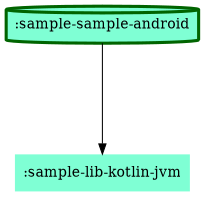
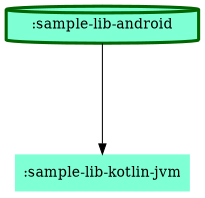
  digraph {
    fontsize=30
    rankdir=TB
    ranksep=1.5
    node [fillcolor=aquamarine style=filled]
-   ":sample-lib-android" [color=darkgreen penwidth=3 shape=cylinder label=":sample-sample-android"]
+   ":sample-lib-android" [color=darkgreen penwidth=3 shape=cylinder]
    ":sample-lib-kotlin-jvm" [shape=none color=blue]
    ":sample-lib-android" -> ":sample-lib-kotlin-jvm" [arrowhead=normal arrowtail=none dir=forward style=solid]
  }
